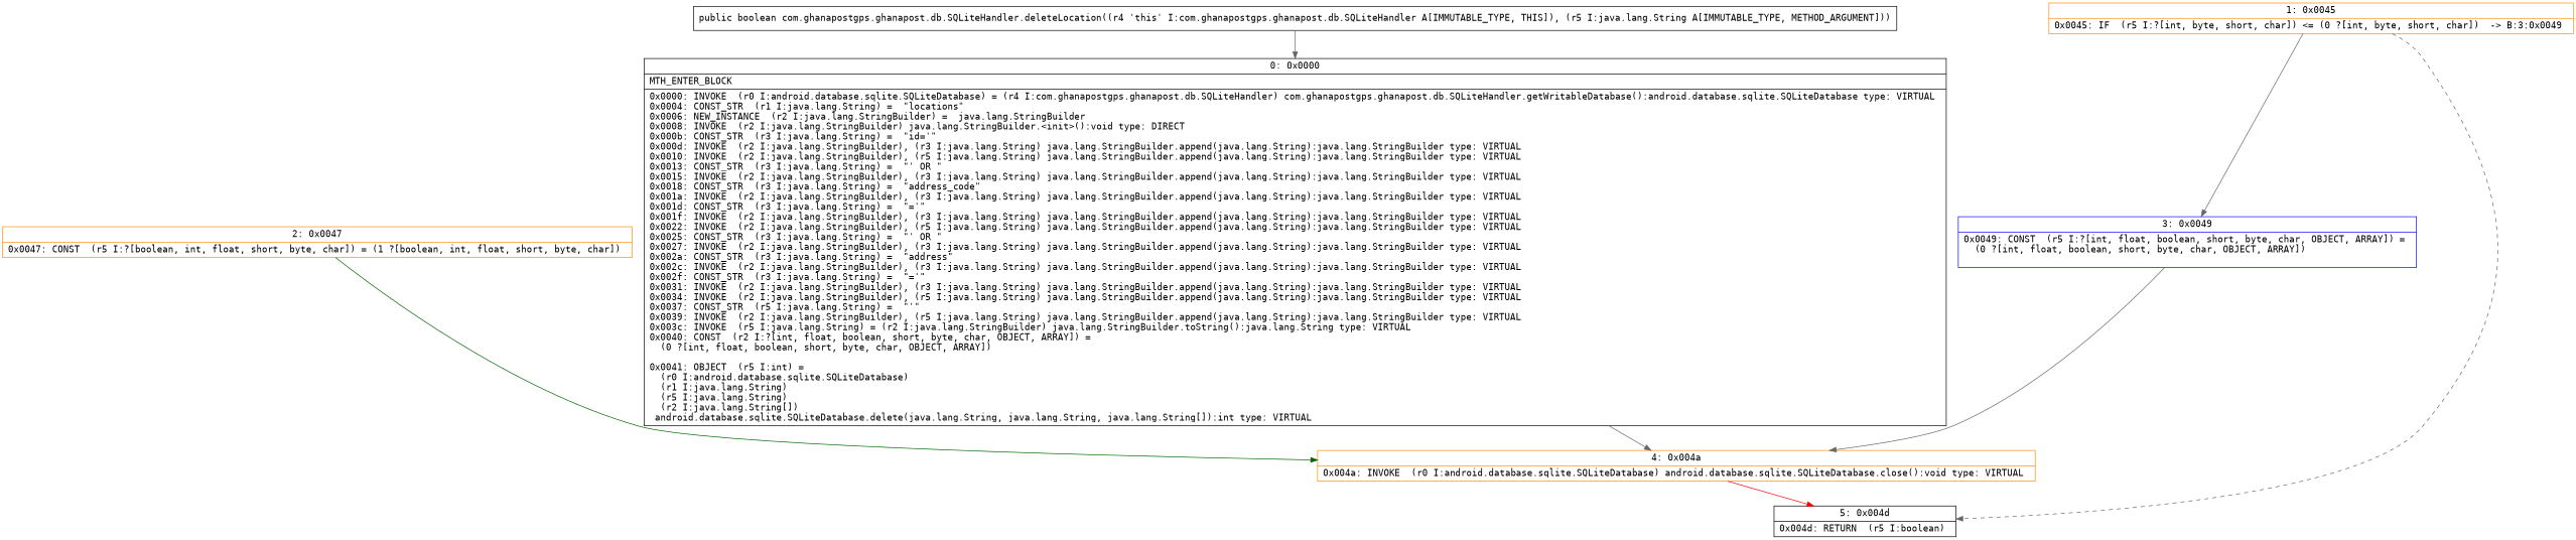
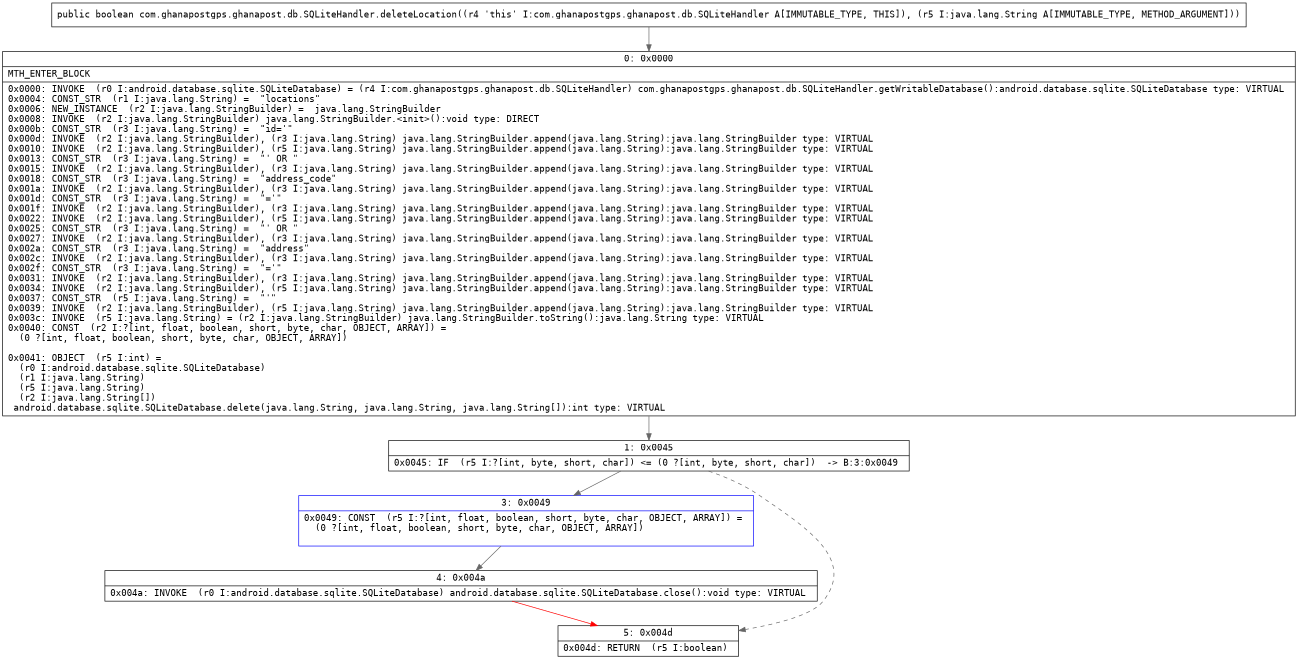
  digraph {
    fontname="DejaVu Sans Mono"
    node [color=black fontname="DejaVu Sans Mono" shape=record]
    edge [color=gray40 fontname="DejaVu Sans Mono"]
    n1 [label="{0\:\ 0x0000|MTH_ENTER_BLOCK\l|0x0000: INVOKE  (r0 I:android.database.sqlite.SQLiteDatabase) = (r4 I:com.ghanapostgps.ghanapost.db.SQLiteHandler) com.ghanapostgps.ghanapost.db.SQLiteHandler.getWritableDatabase():android.database.sqlite.SQLiteDatabase type: VIRTUAL \l0x0004: CONST_STR  (r1 I:java.lang.String) =  \"locations\" \l0x0006: NEW_INSTANCE  (r2 I:java.lang.StringBuilder) =  java.lang.StringBuilder \l0x0008: INVOKE  (r2 I:java.lang.StringBuilder) java.lang.StringBuilder.\<init\>():void type: DIRECT \l0x000b: CONST_STR  (r3 I:java.lang.String) =  \"id='\" \l0x000d: INVOKE  (r2 I:java.lang.StringBuilder), (r3 I:java.lang.String) java.lang.StringBuilder.append(java.lang.String):java.lang.StringBuilder type: VIRTUAL \l0x0010: INVOKE  (r2 I:java.lang.StringBuilder), (r5 I:java.lang.String) java.lang.StringBuilder.append(java.lang.String):java.lang.StringBuilder type: VIRTUAL \l0x0013: CONST_STR  (r3 I:java.lang.String) =  \"' OR \" \l0x0015: INVOKE  (r2 I:java.lang.StringBuilder), (r3 I:java.lang.String) java.lang.StringBuilder.append(java.lang.String):java.lang.StringBuilder type: VIRTUAL \l0x0018: CONST_STR  (r3 I:java.lang.String) =  \"address_code\" \l0x001a: INVOKE  (r2 I:java.lang.StringBuilder), (r3 I:java.lang.String) java.lang.StringBuilder.append(java.lang.String):java.lang.StringBuilder type: VIRTUAL \l0x001d: CONST_STR  (r3 I:java.lang.String) =  \"='\" \l0x001f: INVOKE  (r2 I:java.lang.StringBuilder), (r3 I:java.lang.String) java.lang.StringBuilder.append(java.lang.String):java.lang.StringBuilder type: VIRTUAL \l0x0022: INVOKE  (r2 I:java.lang.StringBuilder), (r5 I:java.lang.String) java.lang.StringBuilder.append(java.lang.String):java.lang.StringBuilder type: VIRTUAL \l0x0025: CONST_STR  (r3 I:java.lang.String) =  \"' OR \" \l0x0027: INVOKE  (r2 I:java.lang.StringBuilder), (r3 I:java.lang.String) java.lang.StringBuilder.append(java.lang.String):java.lang.StringBuilder type: VIRTUAL \l0x002a: CONST_STR  (r3 I:java.lang.String) =  \"address\" \l0x002c: INVOKE  (r2 I:java.lang.StringBuilder), (r3 I:java.lang.String) java.lang.StringBuilder.append(java.lang.String):java.lang.StringBuilder type: VIRTUAL \l0x002f: CONST_STR  (r3 I:java.lang.String) =  \"='\" \l0x0031: INVOKE  (r2 I:java.lang.StringBuilder), (r3 I:java.lang.String) java.lang.StringBuilder.append(java.lang.String):java.lang.StringBuilder type: VIRTUAL \l0x0034: INVOKE  (r2 I:java.lang.StringBuilder), (r5 I:java.lang.String) java.lang.StringBuilder.append(java.lang.String):java.lang.StringBuilder type: VIRTUAL \l0x0037: CONST_STR  (r5 I:java.lang.String) =  \"'\" \l0x0039: INVOKE  (r2 I:java.lang.StringBuilder), (r5 I:java.lang.String) java.lang.StringBuilder.append(java.lang.String):java.lang.StringBuilder type: VIRTUAL \l0x003c: INVOKE  (r5 I:java.lang.String) = (r2 I:java.lang.StringBuilder) java.lang.StringBuilder.toString():java.lang.String type: VIRTUAL \l0x0040: CONST  (r2 I:?[int, float, boolean, short, byte, char, OBJECT, ARRAY]) = \l  (0 ?[int, float, boolean, short, byte, char, OBJECT, ARRAY])\l \l0x0041: OBJECT  (r5 I:int) = \l  (r0 I:android.database.sqlite.SQLiteDatabase)\l  (r1 I:java.lang.String)\l  (r5 I:java.lang.String)\l  (r2 I:java.lang.String[])\l android.database.sqlite.SQLiteDatabase.delete(java.lang.String, java.lang.String, java.lang.String[]):int type: VIRTUAL \l}"]
-   n2 [color=darkorange label="{1\:\ 0x0045|0x0045: IF  (r5 I:?[int, byte, short, char]) \<= (0 ?[int, byte, short, char])  \-\> B:3:0x0049 \l}"]
+   n2 [label="{1\:\ 0x0045|0x0045: IF  (r5 I:?[int, byte, short, char]) \<= (0 ?[int, byte, short, char])  \-\> B:3:0x0049 \l}"]
    n3 [color=blue label="{3\:\ 0x0049|0x0049: CONST  (r5 I:?[int, float, boolean, short, byte, char, OBJECT, ARRAY]) = \l  (0 ?[int, float, boolean, short, byte, char, OBJECT, ARRAY])\l \l}"]
    n4 [label="{5\:\ 0x004d|0x004d: RETURN  (r5 I:boolean) \l}"]
-   n5 [color=darkorange label="{2\:\ 0x0047|0x0047: CONST  (r5 I:?[boolean, int, float, short, byte, char]) = (1 ?[boolean, int, float, short, byte, char]) \l}"]
-   n6 [color=darkorange label="{4\:\ 0x004a|0x004a: INVOKE  (r0 I:android.database.sqlite.SQLiteDatabase) android.database.sqlite.SQLiteDatabase.close():void type: VIRTUAL \l}"]
+   n6 [label="{4\:\ 0x004a|0x004a: INVOKE  (r0 I:android.database.sqlite.SQLiteDatabase) android.database.sqlite.SQLiteDatabase.close():void type: VIRTUAL \l}"]
    n7 [label="{public boolean com.ghanapostgps.ghanapost.db.SQLiteHandler.deleteLocation((r4 'this' I:com.ghanapostgps.ghanapost.db.SQLiteHandler A[IMMUTABLE_TYPE, THIS]), (r5 I:java.lang.String A[IMMUTABLE_TYPE, METHOD_ARGUMENT])) }"]
-   n1 -> n6
+   n1 -> n2
    n2 -> n3
    n2 -> n4 [style=dashed]
    n3 -> n6
-   n5 -> n6 [color=darkgreen]
    n6 -> n4 [color=red]
    n7 -> n1
  }
